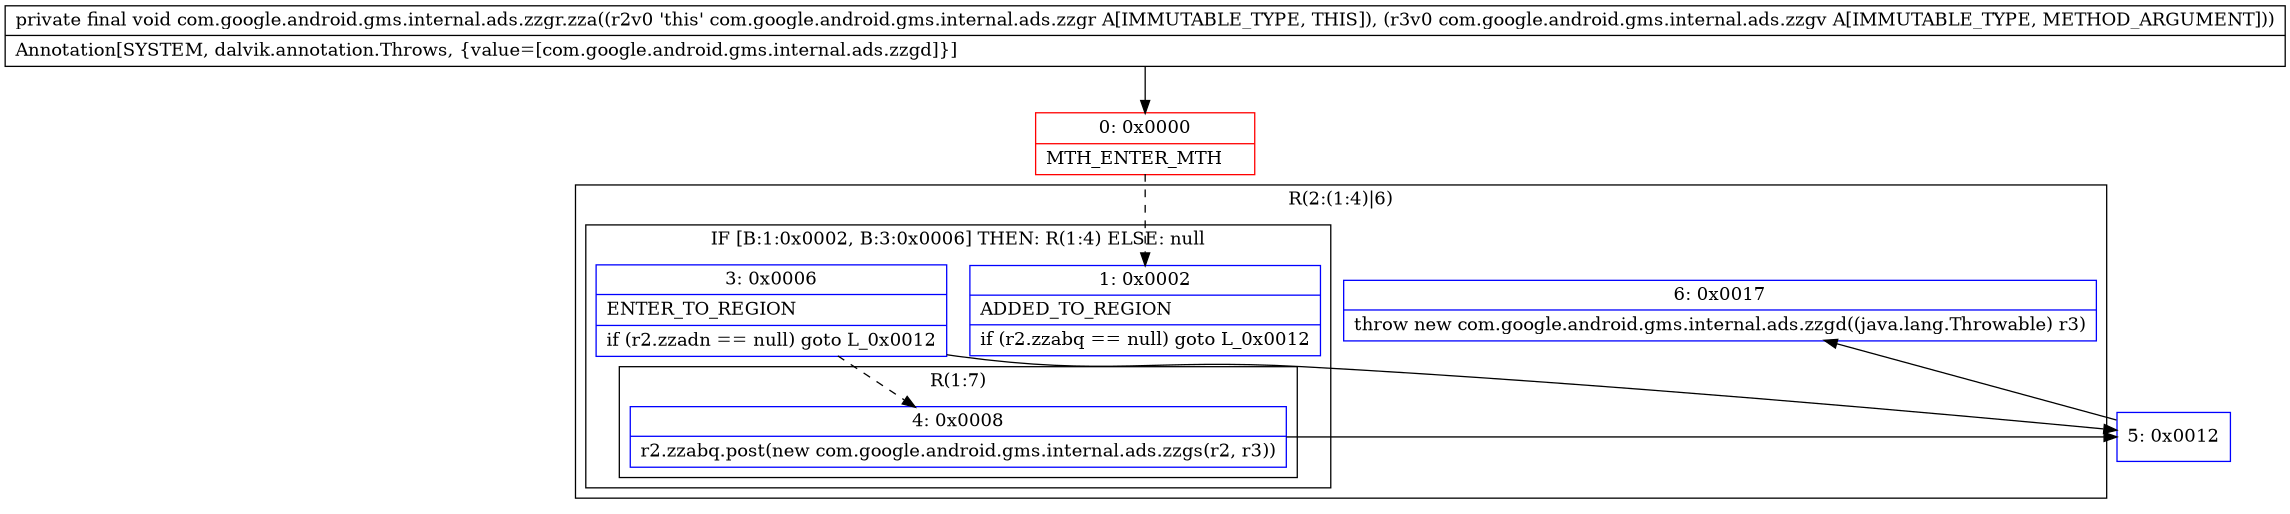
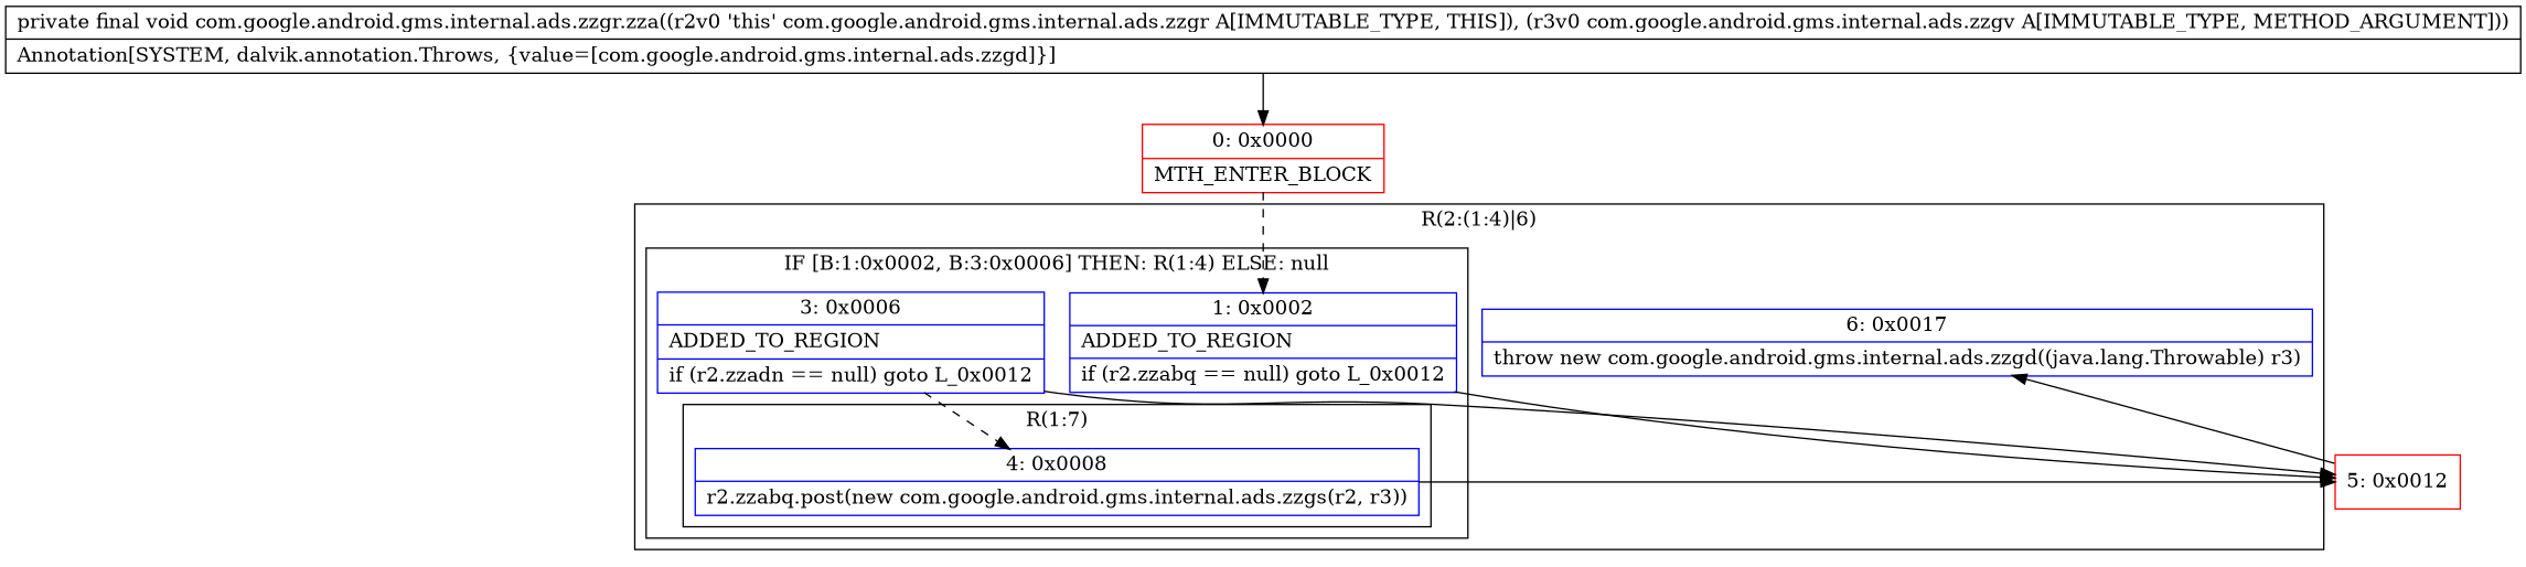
  digraph {
    node [color=blue shape=record]
    n1 [label="{4\:\ 0x0008|r2.zzabq.post(new com.google.android.gms.internal.ads.zzgs(r2, r3))\l}"]
    n2 [label="{1\:\ 0x0002|ADDED_TO_REGION\l|if (r2.zzabq == null) goto L_0x0012\l}"]
-   n3 [label="{3\:\ 0x0006|ENTER_TO_REGION\l|if (r2.zzadn == null) goto L_0x0012\l}"]
+   n3 [label="{3\:\ 0x0006|ADDED_TO_REGION\l|if (r2.zzadn == null) goto L_0x0012\l}"]
    n4 [label="{6\:\ 0x0017|throw new com.google.android.gms.internal.ads.zzgd((java.lang.Throwable) r3)\l}"]
-   n5 [label="{5\:\ 0x0012}"]
-   n6 [color=red label="{0\:\ 0x0000|MTH_ENTER_MTH\l}"]
+   n5 [color=red label="{5\:\ 0x0012}"]
+   n6 [color=red label="{0\:\ 0x0000|MTH_ENTER_BLOCK\l}"]
    n7 [label="{private final void com.google.android.gms.internal.ads.zzgr.zza((r2v0 'this' com.google.android.gms.internal.ads.zzgr A[IMMUTABLE_TYPE, THIS]), (r3v0 com.google.android.gms.internal.ads.zzgv A[IMMUTABLE_TYPE, METHOD_ARGUMENT]))  | Annotation[SYSTEM, dalvik.annotation.Throws, \{value=[com.google.android.gms.internal.ads.zzgd]\}]\l}" color=""]
    subgraph cluster_1 {
      label="R(2:(1:4)|6)"
      n4
      subgraph cluster_2 {
        label="IF [B:1:0x0002, B:3:0x0006] THEN: R(1:4) ELSE: null"
        n2
        n3
        subgraph cluster_3 {
          label="R(1:7)"
          n1
        }
      }
    }
    n1 -> n5
+   n2 -> n5
    n3 -> n1 [style=dashed]
    n3 -> n5
    n5 -> n4
    n6 -> n2 [style=dashed]
    n7 -> n6
  }
